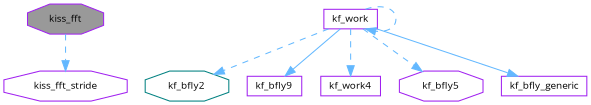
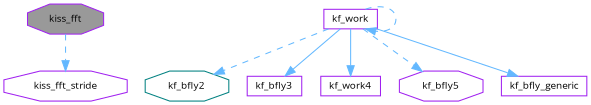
  digraph {
    fontname="Open Sans"
    rankdir=TB
    node [color=purple fillcolor=white fontname="Open Sans" fontsize=10 shape=octagon style=filled]
    edge [color=steelblue1 fontname="Open Sans" fontsize=10 labelfontname=Helvetica labelfontsize=10 style=dashed]
    n1 [fillcolor=grey60 fontcolor=black height=0.2 label=kiss_fft width=0.4]
    n2 [height=0.2 label=kiss_fft_stride width=0.4]
    n3 [height=0.2 label=kf_work shape=box width=0.4]
    n4 [color=teal height=0.2 label=kf_bfly2 width=0.4]
-   n5 [height=0.2 label=kf_bfly9 shape=box width=0.4]
+   n5 [height=0.2 label=kf_bfly3 shape=box width=0.4]
    n6 [height=0.2 label=kf_work4 shape=box width=0.4]
    n7 [height=0.2 label=kf_bfly5 width=0.4]
    n8 [height=0.2 label=kf_bfly_generic shape=box width=0.4]
    n1 -> n2
    n3 -> n3
    n3 -> n4
    n3 -> n5 [style=solid]
-   n3 -> n6
+   n3 -> n6 [style=solid]
    n3 -> n7
    n3 -> n8 [style=solid]
  }
